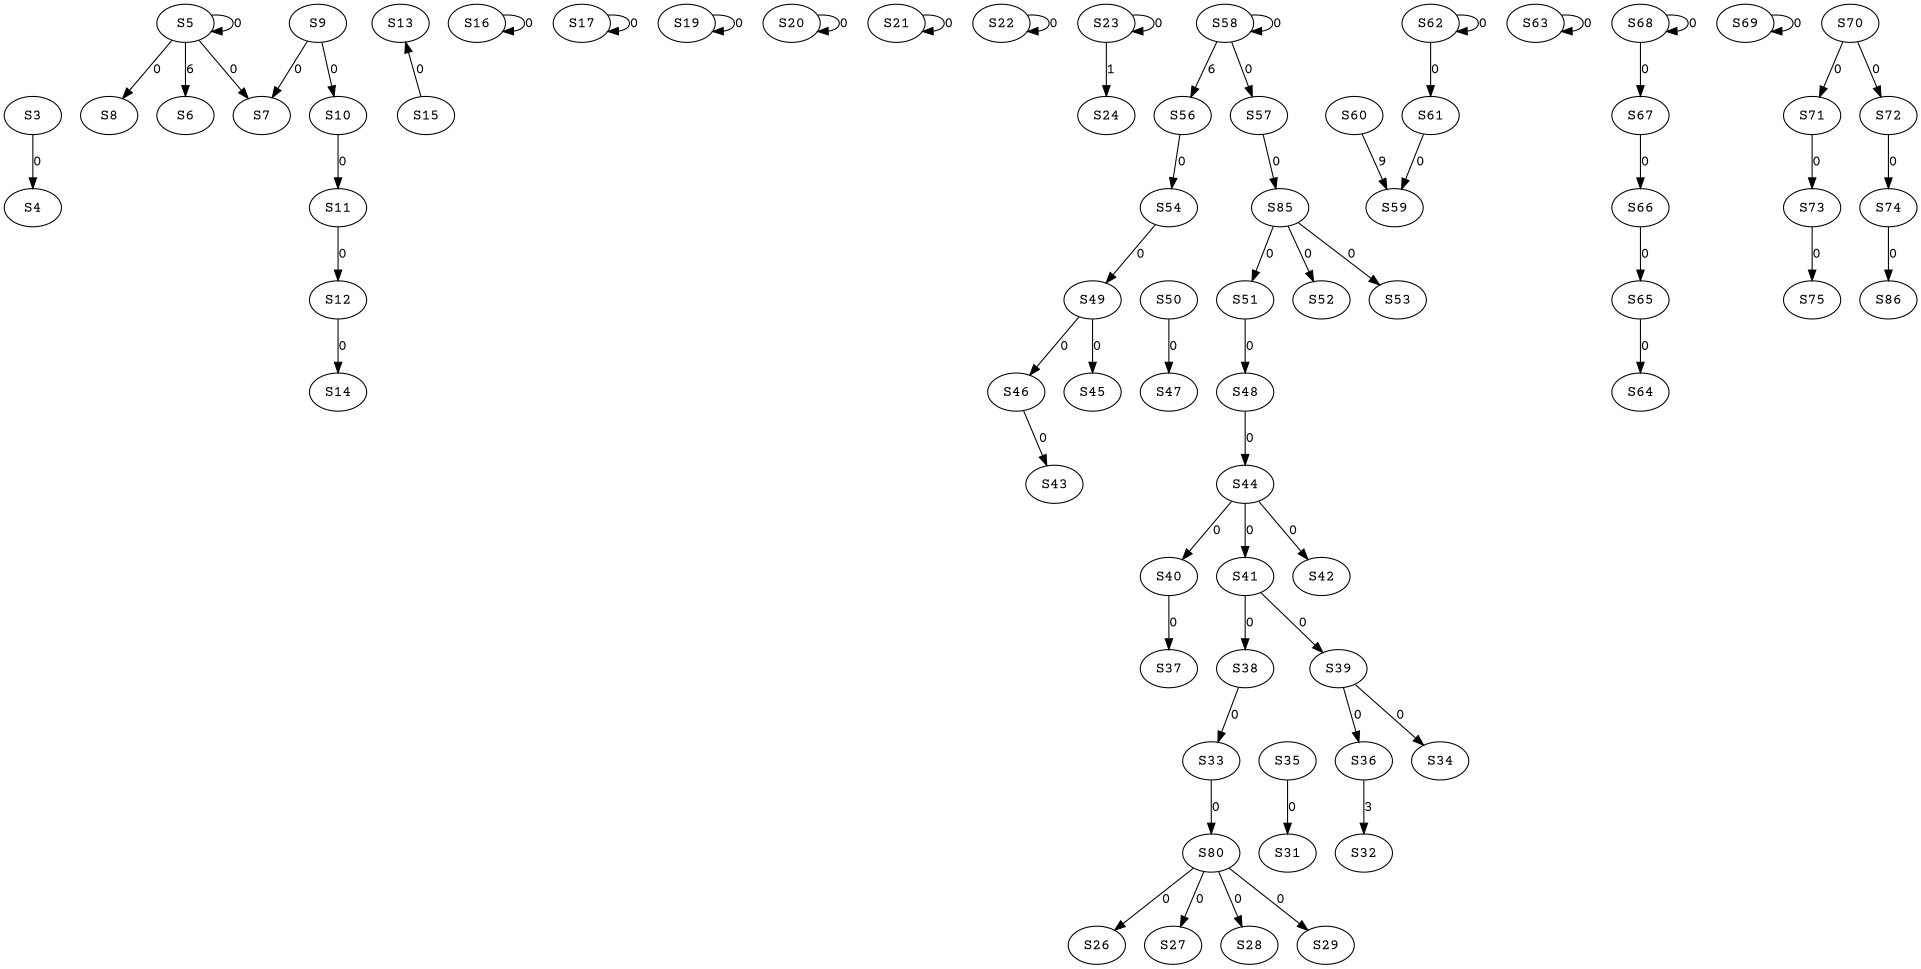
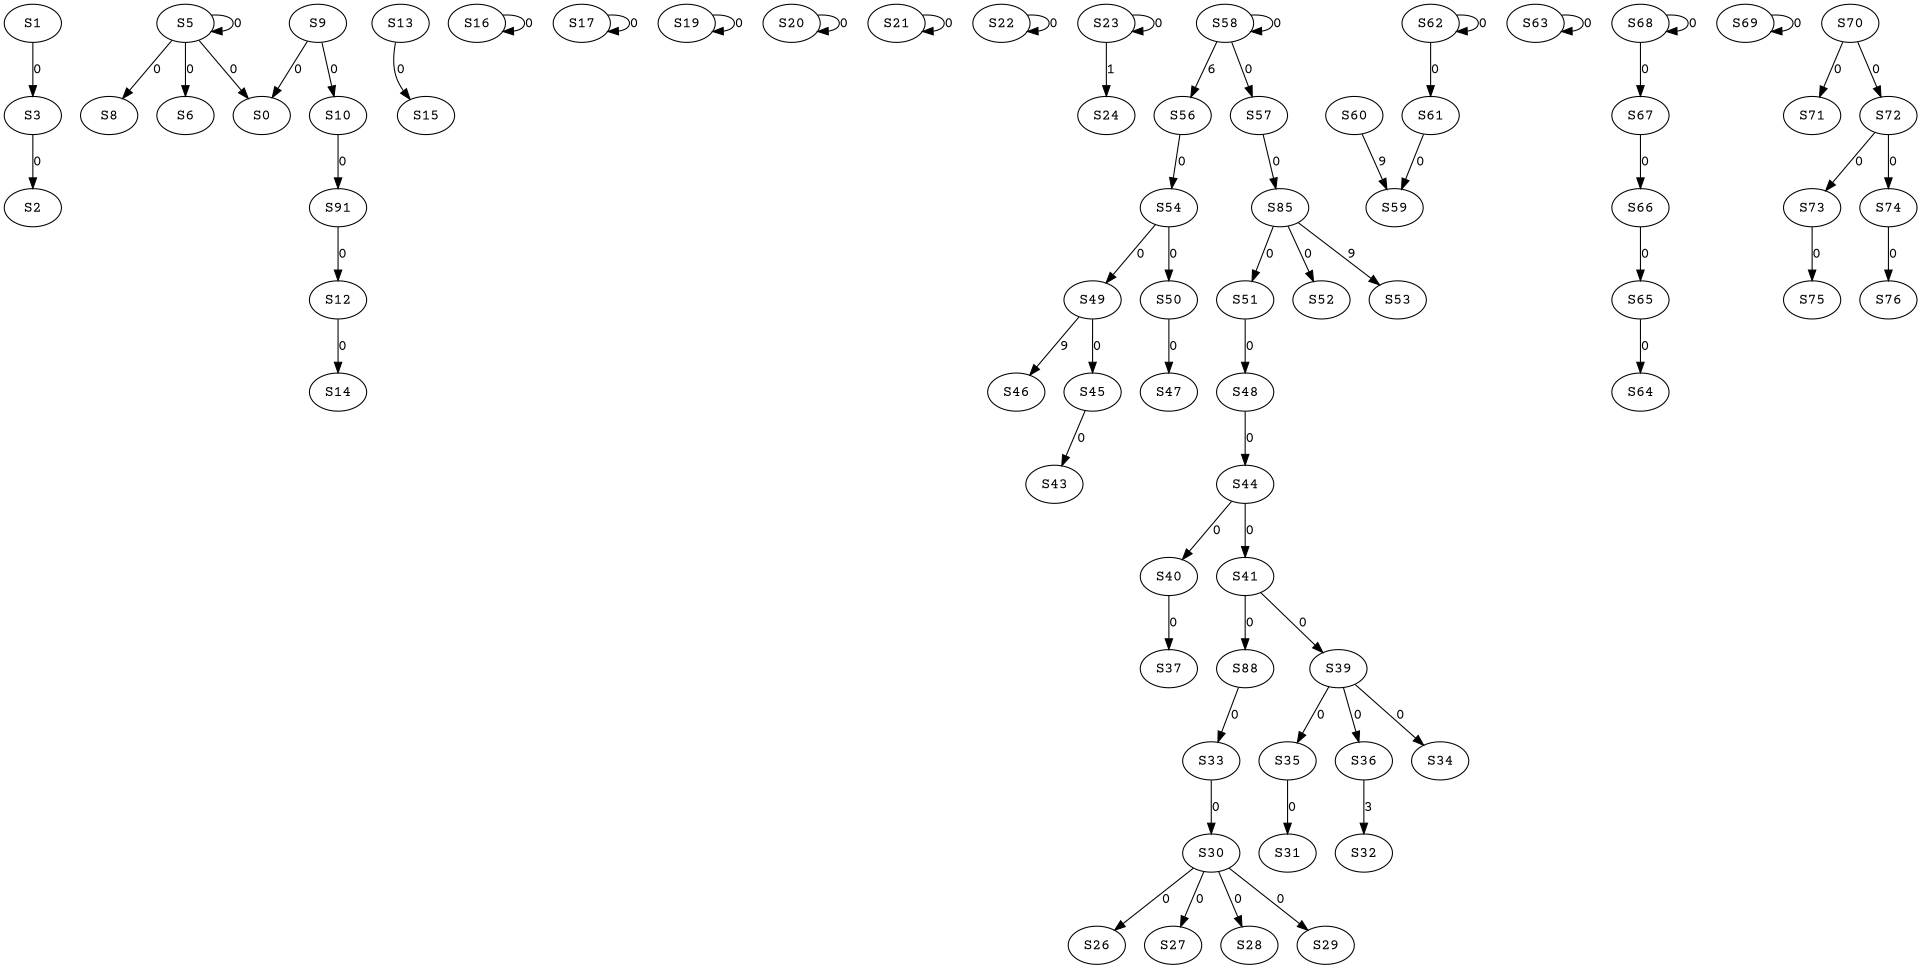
  strict digraph {
    fontname="Courier Prime"
    node [fontname="Courier Prime"]
    edge [fontname="Courier Prime"]
+   S1
    S3
-   S4
+   S4 [label=S2]
    S5
    S6
-   S7
+   S7 [label=S0]
    S8
    S9
    S10
-   S11
+   S11 [label=S91]
    S12
    S14
    S13
    S15
    S16
    S17
    S19
    S20
    S21
    S22
    S23
    S24
-   S30 [label=S80]
+   S30
    S26
    S27
    S28
    S29
    S33
    S35
    S31
    S36
    S32
-   S38
+   S38 [label=S88]
    S39
    S34
    S40
    S37
    S41
    S44
-   S42
    S46
    S43
    S49
    S45
    S50
    S47
    S51
    S48
    S54
    n50 [label=S85]
    S52
    S53
    S56
    S57
    S58
    S60
    S59
    S61
    S62
    S63
    S65
    S64
    S66
    S67
    S68
    S69
    S70
    S71
    S72
    S73
    S74
    S75
-   S76 [label=S86]
+   S76
+   S1 -> S3 [label=0]
    S3 -> S4 [label=0]
    S5 -> S5 [label=0]
-   S5 -> S6 [label=6]
+   S5 -> S6 [label=0]
    S5 -> S7 [label=0]
    S5 -> S8 [label=0]
    S9 -> S7 [label=0]
    S9 -> S10 [label=0]
    S10 -> S11 [label=0]
    S11 -> S12 [label=0]
    S12 -> S14 [label=0]
-   S15 -> S13 [label=0]
+   S13 -> S15 [label=0]
    S16 -> S16 [label=0]
    S17 -> S17 [label=0]
    S19 -> S19 [label=0]
    S20 -> S20 [label=0]
    S21 -> S21 [label=0]
    S22 -> S22 [label=0]
    S23 -> S23 [label=0]
    S23 -> S24 [label=1]
    S30 -> S26 [label=0]
    S30 -> S27 [label=0]
    S30 -> S28 [label=0]
    S30 -> S29 [label=0]
    S33 -> S30 [label=0]
    S35 -> S31 [label=0]
    S36 -> S32 [label=3]
    S38 -> S33 [label=0]
+   S39 -> S35 [label=0]
    S39 -> S36 [label=0]
    S39 -> S34 [label=0]
    S40 -> S37 [label=0]
    S41 -> S38 [label=0]
    S41 -> S39 [label=0]
    S44 -> S40 [label=0]
    S44 -> S41 [label=0]
-   S44 -> S42 [label=0]
-   S46 -> S43 [label=0]
-   S49 -> S46 [label=0]
+   S45 -> S43 [label=0]
+   S49 -> S46 [label=9]
    S49 -> S45 [label=0]
    S50 -> S47 [label=0]
    S51 -> S48 [label=0]
    S48 -> S44 [label=0]
    S54 -> S49 [label=0]
+   S54 -> S50 [label=0]
    n50 -> S51 [label=0]
    n50 -> S52 [label=0]
-   n50 -> S53 [label=0]
+   n50 -> S53 [label=9]
    S56 -> S54 [label=0]
    S57 -> n50 [label=0]
    S58 -> S56 [label=6]
    S58 -> S57 [label=0]
    S58 -> S58 [label=0]
    S60 -> S59 [label=9]
    S61 -> S59 [label=0]
    S62 -> S61 [label=0]
    S62 -> S62 [label=0]
    S63 -> S63 [label=0]
    S65 -> S64 [label=0]
    S66 -> S65 [label=0]
    S67 -> S66 [label=0]
    S68 -> S67 [label=0]
    S68 -> S68 [label=0]
    S69 -> S69 [label=0]
    S70 -> S71 [label=0]
    S70 -> S72 [label=0]
-   S71 -> S73 [label=0]
+   S72 -> S73 [label=0]
    S72 -> S74 [label=0]
    S73 -> S75 [label=0]
    S74 -> S76 [label=0]
  }
